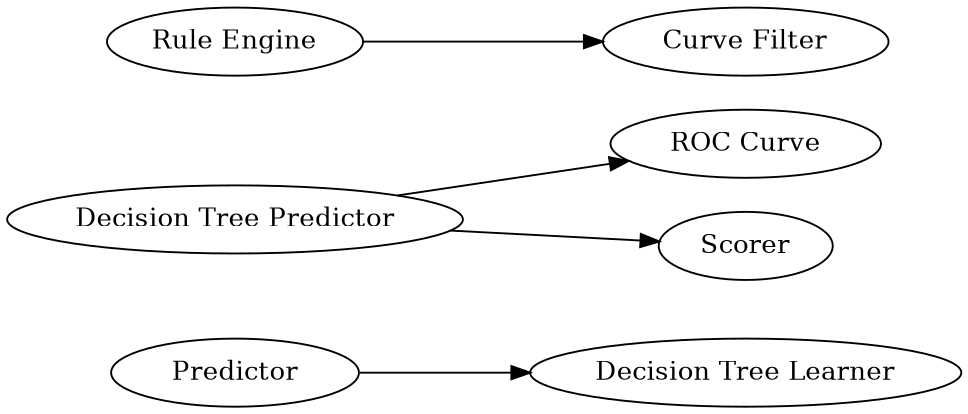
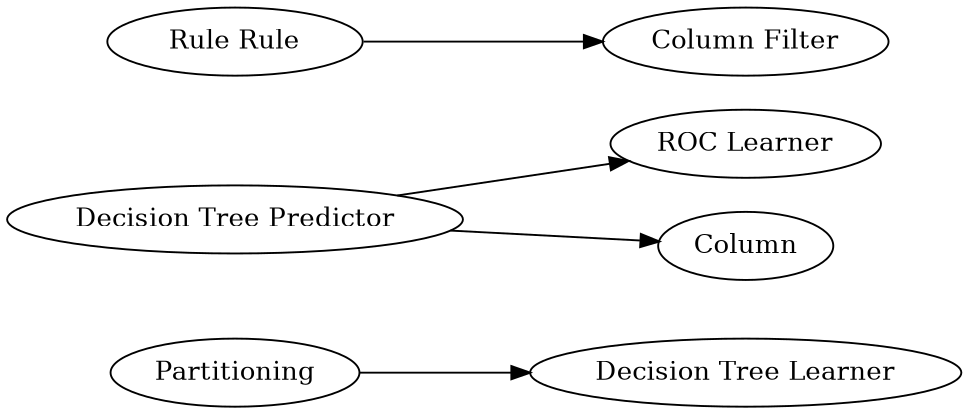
  digraph {
    rankdir=LR
-   n1 [label=Predictor]
+   n1 [label=Partitioning]
    n2 [label="Decision Tree Learner"]
    n3 [label="Decision Tree Predictor"]
-   n4 [label="ROC Curve"]
-   n5 [label=Scorer]
-   n6 [label="Rule Engine"]
-   n7 [label="Curve Filter"]
+   n4 [label="ROC Learner"]
+   n5 [label=Column]
+   n6 [label="Rule Rule"]
+   n7 [label="Column Filter"]
    n1 -> n2
    n3 -> n4
    n3 -> n5
    n6 -> n7
  }
